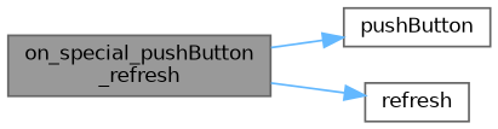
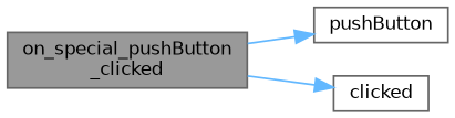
  digraph {
    rankdir=LR
    node [color=grey40 fillcolor=white fontname=Helvetica fontsize=10 shape=box style=filled]
    edge [color=steelblue1 fontname=Helvetica fontsize=10 labelfontname=Helvetica labelfontsize=10 style=solid]
-   n1 [color=gray40 fillcolor=grey60 fontcolor=black height=0.2 label="on_special_pushButton\l_refresh" width=0.4]
+   n1 [color=gray40 fillcolor=grey60 fontcolor=black height=0.2 label="on_special_pushButton\l_clicked" width=0.4]
    n2 [height=0.2 label=pushButton width=0.4]
-   n3 [height=0.2 label=refresh width=0.4]
+   n3 [height=0.2 label=clicked width=0.4]
    n1 -> n2
    n1 -> n3
  }
